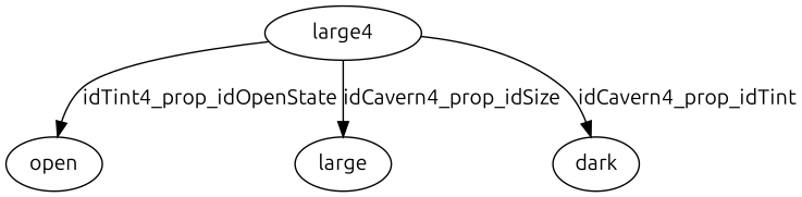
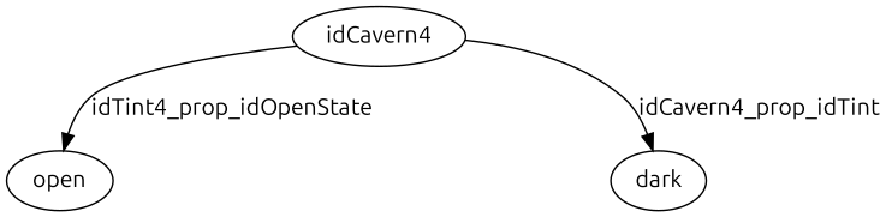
  strict digraph {
    fontname=Ubuntu
    node [fontname=Ubuntu]
    edge [edge_type=property fontname=Ubuntu]
-   idCavern4 [node_type=entity_node root=root label=large4]
+   idCavern4 [node_type=entity_node root=root]
    open
-   large
    dark
    idCavern4 -> open [label=idTint4_prop_idOpenState]
-   idCavern4 -> large [label=idCavern4_prop_idSize]
    idCavern4 -> dark [label=idCavern4_prop_idTint]
  }
